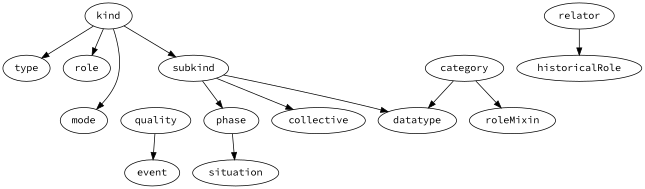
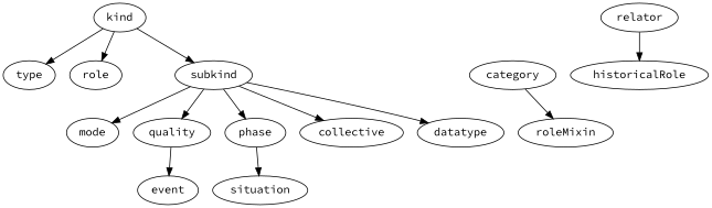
  strict digraph {
    fontname="Source Code Pro"
    node [fontname="Source Code Pro"]
    edge [fontname="Source Code Pro"]
    kind
    subkind
    type
    role
    quality
    mode
    phase
    collective
    datatype
    relator
    historicalRole
    event
    situation
    category
    roleMixin
    kind -> subkind
    kind -> type
    kind -> role
-   kind -> mode
+   subkind -> quality
+   subkind -> mode
    subkind -> phase
    subkind -> collective
    subkind -> datatype
    quality -> event
    phase -> situation
    relator -> historicalRole
-   category -> datatype
    category -> roleMixin
  }
